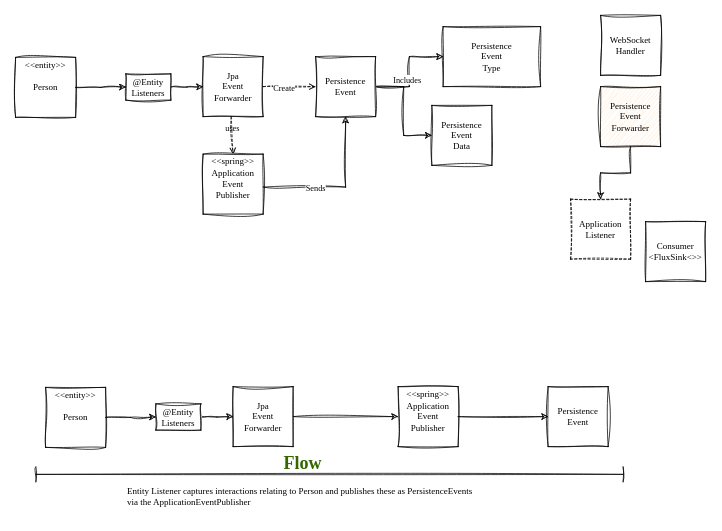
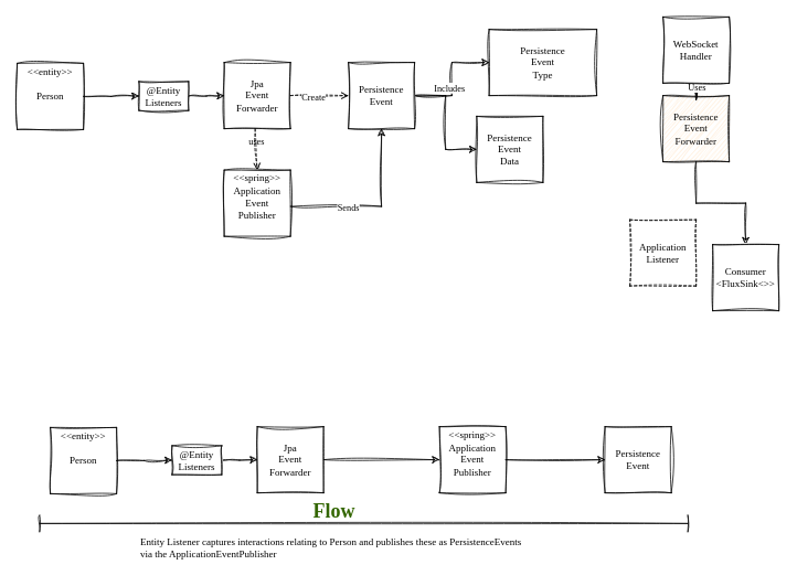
  <mxCell id="0" />
  <mxCell id="1" parent="0" />
  <mxCell id="2" value="Jpa&lt;br&gt;Event&lt;br&gt;Forwarder" style="whiteSpace=wrap;html=1;aspect=fixed;sketch=1;hachureGap=4;jiggle=2;curveFitting=1;fontFamily=Architects Daughter;fontSource=https%3A%2F%2Ffonts.googleapis.com%2Fcss%3Ffamily%3DArchitects%2BDaughter;" parent="1" vertex="1"><mxGeometry x="270" y="75" width="80" height="80" as="geometry" /></mxCell>
  <mxCell id="3" style="edgeStyle=orthogonalEdgeStyle;rounded=0;sketch=1;hachureGap=4;jiggle=2;curveFitting=1;orthogonalLoop=1;jettySize=auto;html=1;entryX=0;entryY=0.5;entryDx=0;entryDy=0;fontFamily=Architects Daughter;fontSource=https%3A%2F%2Ffonts.googleapis.com%2Fcss%3Ffamily%3DArchitects%2BDaughter;" parent="1" source="6" target="11" edge="1"><mxGeometry relative="1" as="geometry" /></mxCell>
  <mxCell id="4" value="Includes" style="edgeLabel;html=1;align=center;verticalAlign=middle;resizable=0;points=[];sketch=1;hachureGap=4;jiggle=2;curveFitting=1;fontFamily=Architects Daughter;fontSource=https%3A%2F%2Ffonts.googleapis.com%2Fcss%3Ffamily%3DArchitects%2BDaughter;" parent="3" vertex="1" connectable="0"><mxGeometry x="-0.528" y="3" relative="1" as="geometry"><mxPoint x="10" y="-7" as="offset" /></mxGeometry></mxCell>
  <mxCell id="5" style="edgeStyle=orthogonalEdgeStyle;rounded=0;sketch=1;hachureGap=4;jiggle=2;curveFitting=1;orthogonalLoop=1;jettySize=auto;html=1;entryX=0;entryY=0.5;entryDx=0;entryDy=0;fontFamily=Architects Daughter;fontSource=https%3A%2F%2Ffonts.googleapis.com%2Fcss%3Ffamily%3DArchitects%2BDaughter;" parent="1" source="6" target="12" edge="1"><mxGeometry relative="1" as="geometry" /></mxCell>
  <mxCell id="6" value="&lt;span style=&quot;text-align: left;&quot;&gt;Persistence&lt;br&gt;Event&lt;/span&gt;" style="whiteSpace=wrap;html=1;aspect=fixed;sketch=1;hachureGap=4;jiggle=2;curveFitting=1;fontFamily=Architects Daughter;fontSource=https%3A%2F%2Ffonts.googleapis.com%2Fcss%3Ffamily%3DArchitects%2BDaughter;" parent="1" vertex="1"><mxGeometry x="420" y="75" width="80" height="80" as="geometry" /></mxCell>
  <mxCell id="7" value="uses" style="endArrow=open;html=1;rounded=0;align=center;verticalAlign=bottom;dashed=1;endFill=0;labelBackgroundColor=none;sketch=1;hachureGap=4;jiggle=2;curveFitting=1;fontFamily=Architects Daughter;fontSource=https%3A%2F%2Ffonts.googleapis.com%2Fcss%3Ffamily%3DArchitects%2BDaughter;exitX=0.467;exitY=1.001;exitDx=0;exitDy=0;exitPerimeter=0;entryX=0.5;entryY=0;entryDx=0;entryDy=0;" parent="1" source="2" target="10" edge="1"><mxGeometry relative="1" as="geometry"><mxPoint x="400" y="85" as="sourcePoint" /><mxPoint x="560" y="85" as="targetPoint" /></mxGeometry></mxCell>
  <mxCell id="8" value="" style="group" parent="1" vertex="1" connectable="0"><mxGeometry x="270" y="205" width="80" height="80" as="geometry" /></mxCell>
  <mxCell id="9" value="Application&lt;br&gt;Event&lt;br&gt;Publisher" style="whiteSpace=wrap;html=1;aspect=fixed;sketch=1;hachureGap=4;jiggle=2;curveFitting=1;fontFamily=Architects Daughter;fontSource=https%3A%2F%2Ffonts.googleapis.com%2Fcss%3Ffamily%3DArchitects%2BDaughter;" parent="8" vertex="1"><mxGeometry width="80" height="80" as="geometry" /></mxCell>
  <mxCell id="10" value="&lt;&lt;spring&gt;&gt;" style="text;whiteSpace=wrap;fontFamily=Architects Daughter;fontSource=https%3A%2F%2Ffonts.googleapis.com%2Fcss%3Ffamily%3DArchitects%2BDaughter;verticalAlign=middle;align=center;" parent="8" vertex="1"><mxGeometry x="10" width="60" height="20" as="geometry" /></mxCell>
  <mxCell id="11" value="&lt;span style=&quot;text-align: left;&quot;&gt;Persistence&lt;br&gt;Event&lt;br&gt;Type&lt;/span&gt;" style="whiteSpace=wrap;html=1;aspect=fixed;sketch=1;hachureGap=4;jiggle=2;curveFitting=1;fontFamily=Architects Daughter;fontSource=https%3A%2F%2Ffonts.googleapis.com%2Fcss%3Ffamily%3DArchitects%2BDaughter;" parent="1" vertex="1"><mxGeometry x="590" y="35" width="130" height="80" as="geometry" /></mxCell>
  <mxCell id="12" value="&lt;span style=&quot;text-align: left;&quot;&gt;Persistence&lt;br&gt;Event&lt;br&gt;Data&lt;/span&gt;" style="whiteSpace=wrap;html=1;aspect=fixed;sketch=1;hachureGap=4;jiggle=2;curveFitting=1;fontFamily=Architects Daughter;fontSource=https%3A%2F%2Ffonts.googleapis.com%2Fcss%3Ffamily%3DArchitects%2BDaughter;" parent="1" vertex="1"><mxGeometry x="575" y="140" width="80" height="80" as="geometry" /></mxCell>
  <mxCell id="13" value="" style="html=1;verticalAlign=bottom;labelBackgroundColor=none;endArrow=open;endFill=0;dashed=1;rounded=0;sketch=1;hachureGap=4;jiggle=2;curveFitting=1;fontFamily=Architects Daughter;fontSource=https%3A%2F%2Ffonts.googleapis.com%2Fcss%3Ffamily%3DArchitects%2BDaughter;exitX=1;exitY=0.5;exitDx=0;exitDy=0;entryX=0;entryY=0.5;entryDx=0;entryDy=0;" parent="1" source="2" target="6" edge="1"><mxGeometry width="160" relative="1" as="geometry"><mxPoint x="410" y="215" as="sourcePoint" /><mxPoint x="570" y="215" as="targetPoint" /></mxGeometry></mxCell>
  <mxCell id="14" value="Create" style="edgeLabel;html=1;align=center;verticalAlign=middle;resizable=0;points=[];sketch=1;hachureGap=4;jiggle=2;curveFitting=1;fontFamily=Architects Daughter;fontSource=https%3A%2F%2Ffonts.googleapis.com%2Fcss%3Ffamily%3DArchitects%2BDaughter;" parent="13" vertex="1" connectable="0"><mxGeometry x="-0.233" y="-1" relative="1" as="geometry"><mxPoint as="offset" /></mxGeometry></mxCell>
  <mxCell id="15" style="edgeStyle=orthogonalEdgeStyle;rounded=0;sketch=1;hachureGap=4;jiggle=2;curveFitting=1;orthogonalLoop=1;jettySize=auto;html=1;entryX=0.5;entryY=1;entryDx=0;entryDy=0;fontFamily=Architects Daughter;fontSource=https%3A%2F%2Ffonts.googleapis.com%2Fcss%3Ffamily%3DArchitects%2BDaughter;exitX=1.002;exitY=0.549;exitDx=0;exitDy=0;exitPerimeter=0;" parent="1" source="9" target="6" edge="1"><mxGeometry relative="1" as="geometry" /></mxCell>
  <mxCell id="16" value="Sends" style="edgeLabel;html=1;align=center;verticalAlign=middle;resizable=0;points=[];sketch=1;hachureGap=4;jiggle=2;curveFitting=1;fontFamily=Architects Daughter;fontSource=https%3A%2F%2Ffonts.googleapis.com%2Fcss%3Ffamily%3DArchitects%2BDaughter;" parent="15" vertex="1" connectable="0"><mxGeometry x="-0.322" y="-1" relative="1" as="geometry"><mxPoint as="offset" /></mxGeometry></mxCell>
  <mxCell id="17" value="" style="group" parent="1" vertex="1" connectable="0"><mxGeometry x="20" y="76" width="80" height="80" as="geometry" /></mxCell>
  <mxCell id="18" value="Person" style="whiteSpace=wrap;html=1;aspect=fixed;sketch=1;hachureGap=4;jiggle=2;curveFitting=1;fontFamily=Architects Daughter;fontSource=https%3A%2F%2Ffonts.googleapis.com%2Fcss%3Ffamily%3DArchitects%2BDaughter;" parent="17" vertex="1"><mxGeometry width="80" height="80" as="geometry" /></mxCell>
  <mxCell id="19" value="&lt;&lt;entity&gt;&gt;" style="text;whiteSpace=wrap;fontFamily=Architects Daughter;fontSource=https%3A%2F%2Ffonts.googleapis.com%2Fcss%3Ffamily%3DArchitects%2BDaughter;verticalAlign=middle;align=center;" parent="17" vertex="1"><mxGeometry x="10" width="60" height="20" as="geometry" /></mxCell>
  <mxCell id="20" style="edgeStyle=orthogonalEdgeStyle;rounded=0;sketch=1;hachureGap=4;jiggle=2;curveFitting=1;orthogonalLoop=1;jettySize=auto;html=1;entryX=0;entryY=0.5;entryDx=0;entryDy=0;fontFamily=Architects Daughter;fontSource=https%3A%2F%2Ffonts.googleapis.com%2Fcss%3Ffamily%3DArchitects%2BDaughter;" parent="1" source="21" target="2" edge="1"><mxGeometry relative="1" as="geometry" /></mxCell>
  <mxCell id="21" value="@Entity&lt;br&gt;Listeners" style="html=1;align=center;verticalAlign=middle;dashed=0;whiteSpace=wrap;sketch=1;hachureGap=4;jiggle=2;curveFitting=1;fontFamily=Architects Daughter;fontSource=https%3A%2F%2Ffonts.googleapis.com%2Fcss%3Ffamily%3DArchitects%2BDaughter;" parent="1" vertex="1"><mxGeometry x="167" y="98" width="60" height="35" as="geometry" /></mxCell>
  <mxCell id="22" style="edgeStyle=orthogonalEdgeStyle;rounded=0;sketch=1;hachureGap=4;jiggle=2;curveFitting=1;orthogonalLoop=1;jettySize=auto;html=1;entryX=0;entryY=0.5;entryDx=0;entryDy=0;fontFamily=Architects Daughter;fontSource=https%3A%2F%2Ffonts.googleapis.com%2Fcss%3Ffamily%3DArchitects%2BDaughter;" parent="1" source="18" target="21" edge="1"><mxGeometry relative="1" as="geometry" /></mxCell>
- <mxCell id="23" style="edgeStyle=orthogonalEdgeStyle;rounded=0;sketch=1;hachureGap=4;jiggle=2;curveFitting=1;orthogonalLoop=1;jettySize=auto;html=1;fontFamily=Architects Daughter;fontSource=https%3A%2F%2Ffonts.googleapis.com%2Fcss%3Ffamily%3DArchitects%2BDaughter;" parent="1" source="24" target="25" edge="1"><mxGeometry relative="1" as="geometry" /></mxCell>
+ <mxCell id="23" style="edgeStyle=orthogonalEdgeStyle;rounded=0;sketch=1;hachureGap=4;jiggle=2;curveFitting=1;orthogonalLoop=1;jettySize=auto;html=1;entryX=0.5;entryY=0;entryDx=0;entryDy=0;fontFamily=Architects Daughter;fontSource=https%3A%2F%2Ffonts.googleapis.com%2Fcss%3Ffamily%3DArchitects%2BDaughter;" parent="1" source="24" target="26" edge="1"><mxGeometry relative="1" as="geometry" /></mxCell>
  <mxCell id="24" value="&lt;div style=&quot;&quot;&gt;&lt;span style=&quot;background-color: initial;&quot;&gt;Persistence&lt;br&gt;Event&lt;br&gt;Forwarder&lt;/span&gt;&lt;/div&gt;" style="whiteSpace=wrap;html=1;aspect=fixed;sketch=1;hachureGap=4;jiggle=2;curveFitting=1;fontFamily=Architects Daughter;fontSource=https%3A%2F%2Ffonts.googleapis.com%2Fcss%3Ffamily%3DArchitects%2BDaughter;verticalAlign=middle;align=center;fillColor=#ffe6cc;" parent="1" vertex="1"><mxGeometry x="800" y="115" width="80" height="80" as="geometry" /></mxCell>
  <mxCell id="25" value="&lt;div style=&quot;&quot;&gt;&lt;div&gt;Application&lt;/div&gt;&lt;div&gt;Listener&lt;/div&gt;&lt;/div&gt;" style="whiteSpace=wrap;html=1;aspect=fixed;sketch=1;hachureGap=4;jiggle=2;curveFitting=1;fontFamily=Architects Daughter;fontSource=https%3A%2F%2Ffonts.googleapis.com%2Fcss%3Ffamily%3DArchitects%2BDaughter;verticalAlign=middle;align=center;dashed=1;" parent="1" vertex="1"><mxGeometry x="760" y="265" width="80" height="80" as="geometry" /></mxCell>
  <mxCell id="26" value="&lt;div style=&quot;&quot;&gt;&lt;div&gt;Consumer&lt;br&gt;&amp;lt;&lt;span style=&quot;background-color: initial;&quot;&gt;FluxSink&amp;lt;&amp;gt;&lt;/span&gt;&lt;span style=&quot;background-color: initial;&quot;&gt;&amp;gt;&lt;/span&gt;&lt;/div&gt;&lt;/div&gt;" style="whiteSpace=wrap;html=1;aspect=fixed;sketch=1;hachureGap=4;jiggle=2;curveFitting=1;fontFamily=Architects Daughter;fontSource=https%3A%2F%2Ffonts.googleapis.com%2Fcss%3Ffamily%3DArchitects%2BDaughter;verticalAlign=middle;align=center;" parent="1" vertex="1"><mxGeometry x="860" y="295" width="80" height="80" as="geometry" /></mxCell>
+ <mxCell id="27" style="edgeStyle=orthogonalEdgeStyle;rounded=0;sketch=1;hachureGap=4;jiggle=2;curveFitting=1;orthogonalLoop=1;jettySize=auto;html=1;fontFamily=Architects Daughter;fontSource=https%3A%2F%2Ffonts.googleapis.com%2Fcss%3Ffamily%3DArchitects%2BDaughter;" parent="1" source="29" target="24" edge="1"><mxGeometry relative="1" as="geometry" /></mxCell>
+ <mxCell id="28" value="Uses" style="edgeLabel;html=1;align=center;verticalAlign=middle;resizable=0;points=[];sketch=1;hachureGap=4;jiggle=2;curveFitting=1;fontFamily=Architects Daughter;fontSource=https%3A%2F%2Ffonts.googleapis.com%2Fcss%3Ffamily%3DArchitects%2BDaughter;" parent="27" vertex="1" connectable="0"><mxGeometry x="0.11" relative="1" as="geometry"><mxPoint as="offset" /></mxGeometry></mxCell>
  <mxCell id="29" value="&lt;div style=&quot;&quot;&gt;&lt;span style=&quot;background-color: initial;&quot;&gt;WebSocket&lt;br&gt;Handler&lt;/span&gt;&lt;/div&gt;" style="whiteSpace=wrap;html=1;aspect=fixed;sketch=1;hachureGap=4;jiggle=2;curveFitting=1;fontFamily=Architects Daughter;fontSource=https%3A%2F%2Ffonts.googleapis.com%2Fcss%3Ffamily%3DArchitects%2BDaughter;verticalAlign=middle;align=center;" parent="1" vertex="1"><mxGeometry x="800" y="20" width="80" height="80" as="geometry" /></mxCell>
  <mxCell id="30" style="edgeStyle=orthogonalEdgeStyle;rounded=0;sketch=1;hachureGap=4;jiggle=2;curveFitting=1;orthogonalLoop=1;jettySize=auto;html=1;fontFamily=Architects Daughter;fontSource=https%3A%2F%2Ffonts.googleapis.com%2Fcss%3Ffamily%3DArchitects%2BDaughter;" edge="1" parent="1" source="31" target="39"><mxGeometry relative="1" as="geometry" /></mxCell>
  <mxCell id="31" value="Jpa&lt;br&gt;Event&lt;br&gt;Forwarder" style="whiteSpace=wrap;html=1;aspect=fixed;sketch=1;hachureGap=4;jiggle=2;curveFitting=1;fontFamily=Architects Daughter;fontSource=https://fonts.googleapis.com/css?family=Architects+Daughter;" vertex="1" parent="1"><mxGeometry x="310" y="515" width="80" height="80" as="geometry" /></mxCell>
  <mxCell id="32" value="" style="group" vertex="1" connectable="0" parent="1"><mxGeometry x="60" y="516" width="80" height="80" as="geometry" /></mxCell>
  <mxCell id="33" value="Person" style="whiteSpace=wrap;html=1;aspect=fixed;sketch=1;hachureGap=4;jiggle=2;curveFitting=1;fontFamily=Architects Daughter;fontSource=https://fonts.googleapis.com/css?family=Architects+Daughter;" vertex="1" parent="32"><mxGeometry width="80" height="80" as="geometry" /></mxCell>
  <mxCell id="34" value="&lt;&lt;entity&gt;&gt;" style="text;whiteSpace=wrap;fontFamily=Architects Daughter;fontSource=https://fonts.googleapis.com/css?family=Architects+Daughter;verticalAlign=middle;align=center;" vertex="1" parent="32"><mxGeometry x="10" width="60" height="20" as="geometry" /></mxCell>
  <mxCell id="35" style="edgeStyle=orthogonalEdgeStyle;rounded=0;sketch=1;hachureGap=4;jiggle=2;curveFitting=1;orthogonalLoop=1;jettySize=auto;html=1;entryX=0;entryY=0.5;entryDx=0;entryDy=0;fontFamily=Architects Daughter;fontSource=https://fonts.googleapis.com/css?family=Architects+Daughter;" edge="1" parent="1" source="36" target="31"><mxGeometry relative="1" as="geometry" /></mxCell>
  <mxCell id="36" value="@Entity&lt;br&gt;Listeners" style="html=1;align=center;verticalAlign=middle;dashed=0;whiteSpace=wrap;sketch=1;hachureGap=4;jiggle=2;curveFitting=1;fontFamily=Architects Daughter;fontSource=https://fonts.googleapis.com/css?family=Architects+Daughter;" vertex="1" parent="1"><mxGeometry x="207" y="538" width="60" height="35" as="geometry" /></mxCell>
  <mxCell id="37" style="edgeStyle=orthogonalEdgeStyle;rounded=0;sketch=1;hachureGap=4;jiggle=2;curveFitting=1;orthogonalLoop=1;jettySize=auto;html=1;entryX=0;entryY=0.5;entryDx=0;entryDy=0;fontFamily=Architects Daughter;fontSource=https://fonts.googleapis.com/css?family=Architects+Daughter;" edge="1" parent="1" source="33" target="36"><mxGeometry relative="1" as="geometry" /></mxCell>
  <mxCell id="38" value="" style="group" vertex="1" connectable="0" parent="1"><mxGeometry x="530" y="515" width="80" height="80" as="geometry" /></mxCell>
  <mxCell id="39" value="Application&lt;br&gt;Event&lt;br&gt;Publisher" style="whiteSpace=wrap;html=1;aspect=fixed;sketch=1;hachureGap=4;jiggle=2;curveFitting=1;fontFamily=Architects Daughter;fontSource=https://fonts.googleapis.com/css?family=Architects+Daughter;" vertex="1" parent="38"><mxGeometry width="80" height="80" as="geometry" /></mxCell>
  <mxCell id="40" value="&lt;&lt;spring&gt;&gt;" style="text;whiteSpace=wrap;fontFamily=Architects Daughter;fontSource=https://fonts.googleapis.com/css?family=Architects+Daughter;verticalAlign=middle;align=center;" vertex="1" parent="38"><mxGeometry x="10" width="60" height="20" as="geometry" /></mxCell>
  <mxCell id="41" value="&lt;span style=&quot;text-align: left;&quot;&gt;Persistence&lt;br&gt;Event&lt;/span&gt;" style="whiteSpace=wrap;html=1;aspect=fixed;sketch=1;hachureGap=4;jiggle=2;curveFitting=1;fontFamily=Architects Daughter;fontSource=https://fonts.googleapis.com/css?family=Architects+Daughter;" vertex="1" parent="1"><mxGeometry x="730" y="515" width="80" height="80" as="geometry" /></mxCell>
  <mxCell id="42" style="edgeStyle=orthogonalEdgeStyle;rounded=0;sketch=1;hachureGap=4;jiggle=2;curveFitting=1;orthogonalLoop=1;jettySize=auto;html=1;fontFamily=Architects Daughter;fontSource=https%3A%2F%2Ffonts.googleapis.com%2Fcss%3Ffamily%3DArchitects%2BDaughter;" edge="1" parent="1" source="39" target="41"><mxGeometry relative="1" as="geometry" /></mxCell>
  <mxCell id="43" value="&lt;h1 style=&quot;text-align: center; margin-top: 0px;&quot;&gt;&lt;font color=&quot;#336600&quot;&gt;Flow&lt;/font&gt;&lt;/h1&gt;&lt;p&gt;Entity Listener captures interactions relating to Person and publishes these as PersistenceEvents via the ApplicationEventPublisher&lt;/p&gt;" style="text;html=1;whiteSpace=wrap;overflow=hidden;rounded=0;fontFamily=Architects Daughter;fontSource=https%3A%2F%2Ffonts.googleapis.com%2Fcss%3Ffamily%3DArchitects%2BDaughter;" vertex="1" parent="1"><mxGeometry x="167" y="596" width="470" height="90" as="geometry" /></mxCell>
  <mxCell id="44" value="" style="shape=crossbar;whiteSpace=wrap;html=1;rounded=1;sketch=1;hachureGap=4;jiggle=2;curveFitting=1;fontFamily=Architects Daughter;fontSource=https%3A%2F%2Ffonts.googleapis.com%2Fcss%3Ffamily%3DArchitects%2BDaughter;" vertex="1" parent="1"><mxGeometry x="47" y="622" width="783" height="20" as="geometry" /></mxCell>
